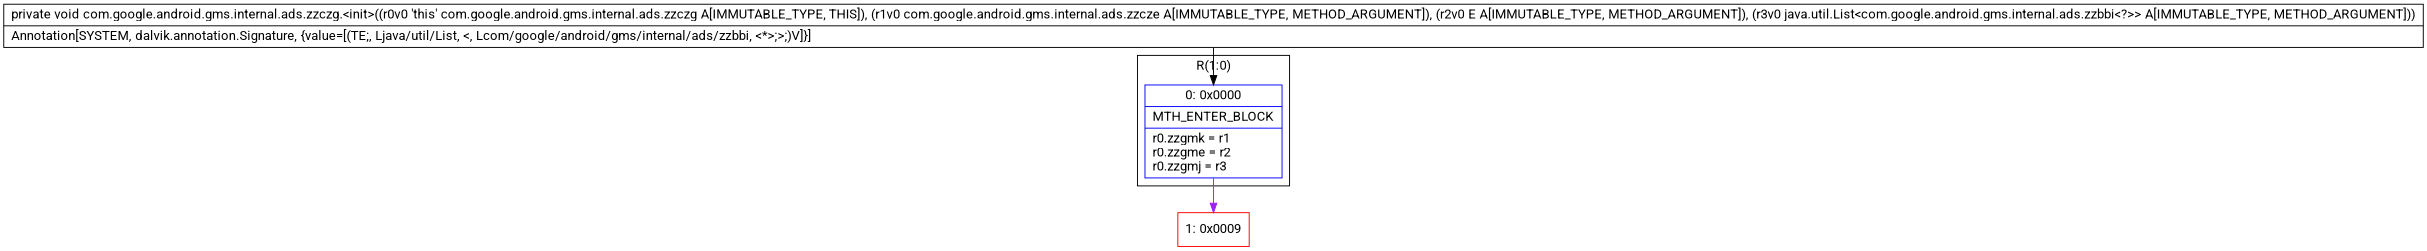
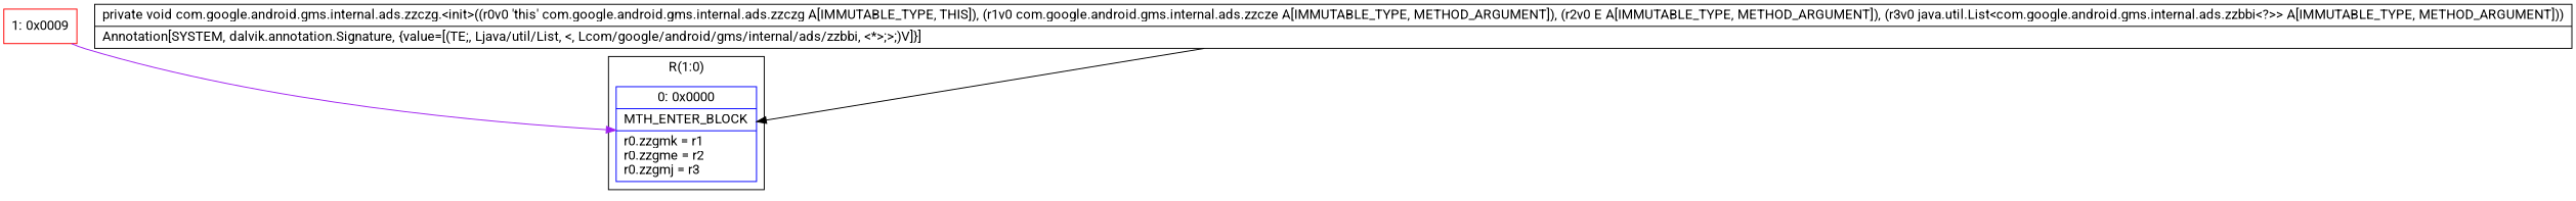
  digraph {
    fontname=Roboto
    node [shape=record fontname=Roboto]
    edge [fontname=Roboto]
    n1 [color=blue label="{0\:\ 0x0000|MTH_ENTER_BLOCK\l|r0.zzgmk = r1\lr0.zzgme = r2\lr0.zzgmj = r3\l}"]
    n2 [color=red label="{1\:\ 0x0009}"]
    n3 [label="{private void com.google.android.gms.internal.ads.zzczg.\<init\>((r0v0 'this' com.google.android.gms.internal.ads.zzczg A[IMMUTABLE_TYPE, THIS]), (r1v0 com.google.android.gms.internal.ads.zzcze A[IMMUTABLE_TYPE, METHOD_ARGUMENT]), (r2v0 E A[IMMUTABLE_TYPE, METHOD_ARGUMENT]), (r3v0 java.util.List\<com.google.android.gms.internal.ads.zzbbi\<?\>\> A[IMMUTABLE_TYPE, METHOD_ARGUMENT]))  | Annotation[SYSTEM, dalvik.annotation.Signature, \{value=[(TE;, Ljava\/util\/List, \<, Lcom\/google\/android\/gms\/internal\/ads\/zzbbi, \<*\>;\>;)V]\}]\l}"]
    subgraph cluster_1 {
      label="R(1:0)"
      n1
    }
-   n1 -> n2 [color=purple]
+   n2 -> n1 [color=purple]
    n3 -> n1 [color=black]
  }
